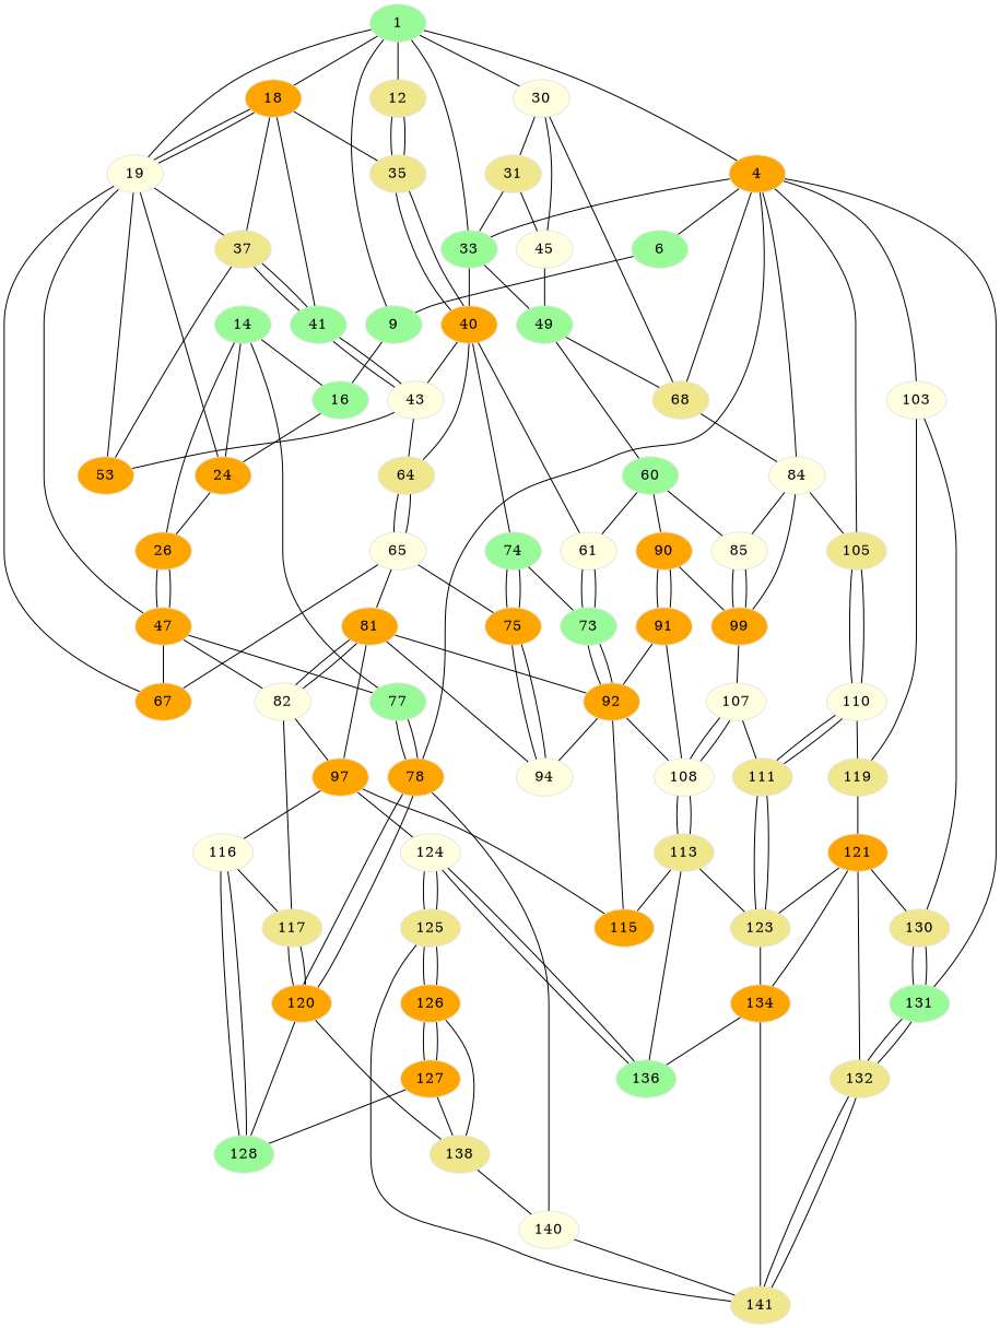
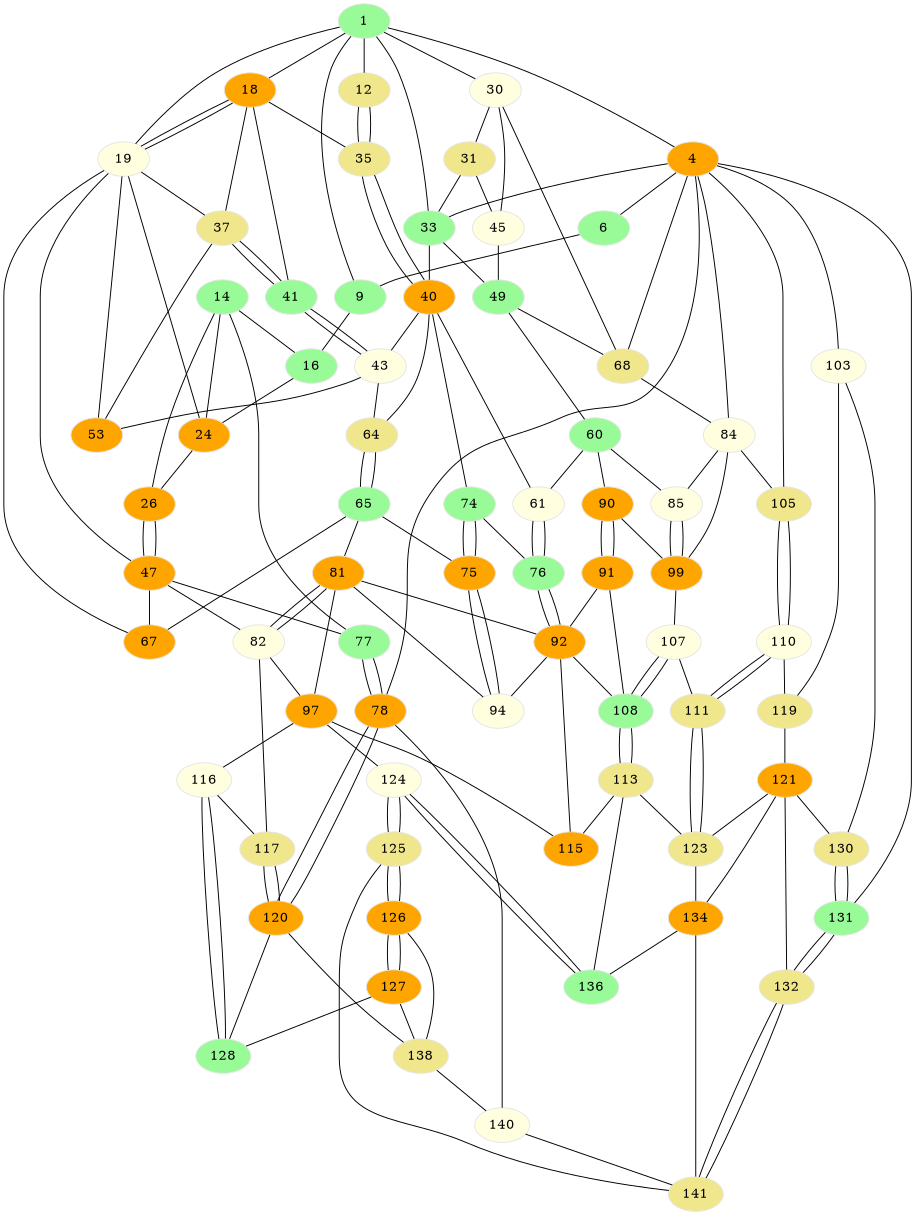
  graph {
    node [color=gray90 fillcolor=orange style=filled]
    1 [fillcolor=palegreen super="+7+2"]
    4 [super="+71+5+102"]
    9 [fillcolor=palegreen super="+10"]
    12 [fillcolor=khaki]
    18 [super="+34"]
    19 [fillcolor=lightyellow super="+20"]
    30 [fillcolor=lightyellow super="+44"]
    33 [fillcolor=palegreen super="+39"]
    6 [fillcolor=palegreen]
    68 [fillcolor=khaki super="+69"]
    78 [super="+79"]
    84 [fillcolor=lightyellow super="+89"]
    103 [fillcolor=lightyellow super="+104"]
    105 [fillcolor=khaki]
    131 [fillcolor=palegreen]
    16 [fillcolor=palegreen super="+17"]
    n17 [fillcolor=khaki label=35]
    37 [fillcolor=khaki super="+38"]
    41 [fillcolor=palegreen]
    24 [super="+25"]
    47 [super="+50"]
    53
    67
    31 [fillcolor=khaki super="+32"]
    45 [fillcolor=lightyellow super="+46"]
    40 [super="+42"]
    49 [fillcolor=palegreen super="+59"]
    14 [fillcolor=palegreen super="+15+28"]
    26 [super="+27"]
    77 [fillcolor=palegreen]
    120 [super="+137"]
    140 [fillcolor=lightyellow]
    85 [fillcolor=lightyellow]
    99 [super="+100"]
    119 [fillcolor=khaki]
    130 [fillcolor=khaki]
    110 [fillcolor=lightyellow]
    132 [fillcolor=khaki]
    43 [fillcolor=lightyellow super="+58"]
    82 [fillcolor=lightyellow super="+83"]
    61 [fillcolor=lightyellow]
    64 [fillcolor=khaki]
    74 [fillcolor=palegreen]
    60 [fillcolor=palegreen super="+73"]
-   76 [fillcolor=palegreen label=73]
-   65 [fillcolor=lightyellow super="+66"]
+   76 [fillcolor=palegreen]
+   65 [fillcolor=palegreen super="+66"]
    75
    97 [super="+98+118"]
    117 [fillcolor=khaki]
    90
    91
    92 [super="+93"]
    81 [super="+95"]
    94 [fillcolor=lightyellow]
-   108 [fillcolor=lightyellow super="+109"]
+   108 [fillcolor=palegreen super="+109"]
    115
    128 [fillcolor=palegreen]
    138 [fillcolor=khaki super="+139"]
    141 [fillcolor=khaki super="+142"]
    116 [fillcolor=lightyellow]
    124 [fillcolor=lightyellow]
    107 [fillcolor=lightyellow]
    113 [fillcolor=khaki super="+114"]
    136 [fillcolor=palegreen]
    125 [fillcolor=khaki]
    111 [fillcolor=khaki]
    121 [super="+122"]
    123 [fillcolor=khaki super="+129"]
    134 [super="+135"]
    126
    127
    1 -- 4
    1 -- 9
    1 -- 12 [weight=2]
    1 -- 18
    1 -- 19
    1 -- 30
    1 -- 33
    4 -- 33
    4 -- 6
    4 -- 68
    4 -- 78 [weight=2]
    4 -- 84
    4 -- 103 [weight=2]
    4 -- 105
    4 -- 131
    9 -- 16 [weight=2]
    12 -- n17
    12 -- n17
    18 -- 19
    18 -- 19
    18 -- n17
    18 -- 37
    18 -- 41
    19 -- 37
    19 -- 24
    19 -- 47 [weight=3]
    19 -- 53
    19 -- 67
    30 -- 68
    30 -- 31
    30 -- 45
    33 -- 40
    33 -- 49
    6 -- 9
    68 -- 84
    78 -- 120
    78 -- 120
    78 -- 140
    84 -- 105
    84 -- 85
    84 -- 99
    103 -- 119
    103 -- 130
    105 -- 110
    105 -- 110
    131 -- 132
    131 -- 132
    16 -- 24
    n17 -- 40
    n17 -- 40
    37 -- 41
    37 -- 41
    37 -- 53
    41 -- 43
    41 -- 43
    24 -- 26
    47 -- 67
    47 -- 77
    47 -- 82
    31 -- 33
    31 -- 45 [weight=2]
    45 -- 49 [weight=2]
    40 -- 43
    40 -- 61
    40 -- 64
    40 -- 74
    49 -- 68
    49 -- 60 [weight=2]
    14 -- 16
    14 -- 24
    14 -- 26
    14 -- 77
    26 -- 47 [weight=2]
    26 -- 47
    77 -- 78
    77 -- 78
    120 -- 128
    120 -- 138
    140 -- 141
    85 -- 99
    85 -- 99
    99 -- 107
    119 -- 121
    130 -- 131
    130 -- 131
    110 -- 119
    110 -- 111
    110 -- 111
    132 -- 141
    132 -- 141
    43 -- 53
    43 -- 64
    82 -- 97
    82 -- 117
    61 -- 76
    61 -- 76
    64 -- 65
    64 -- 65
    74 -- 76
    74 -- 75
    74 -- 75
    60 -- 85
    60 -- 61
    60 -- 90
    76 -- 92
    76 -- 92
    65 -- 67
    65 -- 75
    65 -- 81
    75 -- 94
    75 -- 94
    97 -- 115
    97 -- 116
    97 -- 124
    117 -- 120
    117 -- 120
    90 -- 99
    90 -- 91
    90 -- 91
    91 -- 92
    91 -- 108
    92 -- 94
    92 -- 108
    92 -- 115
    81 -- 82
    81 -- 82
    81 -- 97
    81 -- 92
    81 -- 94
    108 -- 113
    108 -- 113
    138 -- 140
    116 -- 117
    116 -- 128
    116 -- 128
    124 -- 136
    124 -- 136
    124 -- 125
    124 -- 125
    107 -- 108
    107 -- 108
    107 -- 111
    113 -- 115
    113 -- 136
    113 -- 123
    125 -- 141
    125 -- 126
    125 -- 126
    111 -- 123
    111 -- 123
    121 -- 130
    121 -- 132
    121 -- 123
    121 -- 134
    123 -- 134
    134 -- 141
    134 -- 136
    126 -- 138
    126 -- 127
    126 -- 127
    127 -- 128
    127 -- 138
  }
